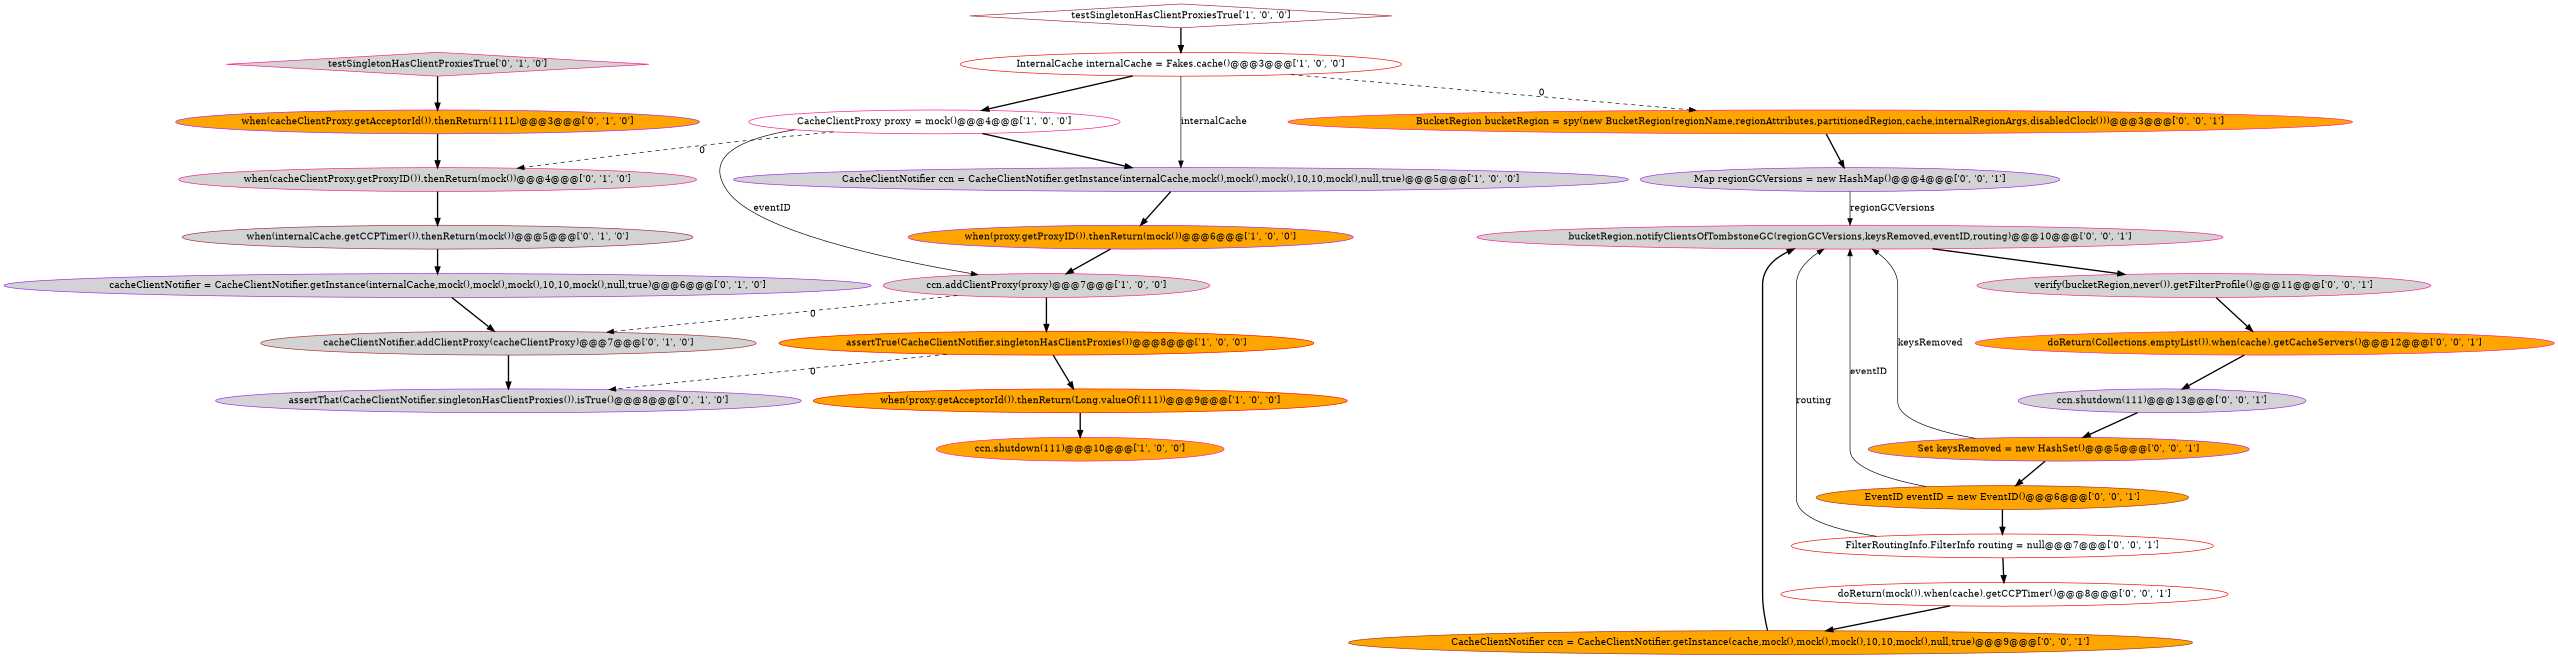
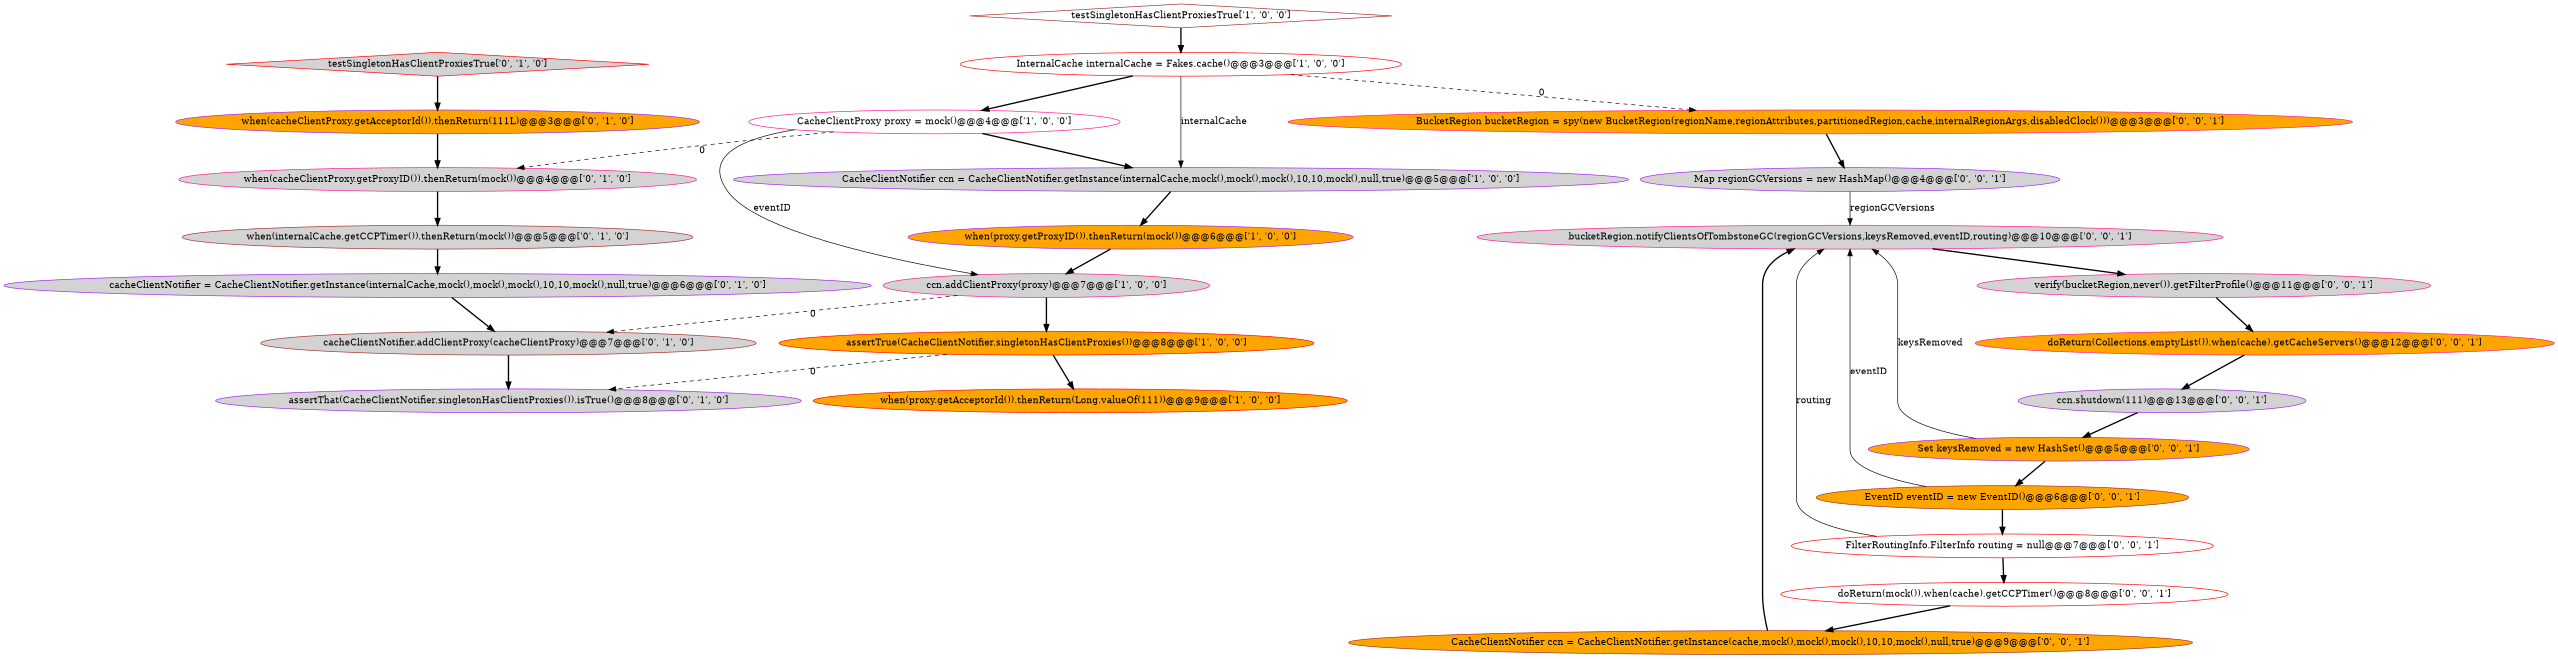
  digraph {
    node [color=deeppink fillcolor=lightgrey shape=ellipse style=filled]
    edge [style=bold]
    n1 [color=purple label="cacheClientNotifier = CacheClientNotifier.getInstance(internalCache,mock(),mock(),mock(),10,10,mock(),null,true)@@@6@@@['0', '1', '0']"]
    n2 [color=brown label="cacheClientNotifier.addClientProxy(cacheClientProxy)@@@7@@@['0', '1', '0']"]
    n3 [color=purple label="assertThat(CacheClientNotifier.singletonHasClientProxies()).isTrue()@@@8@@@['0', '1', '0']"]
    n4 [color=red fillcolor=orange label="when(proxy.getAcceptorId()).thenReturn(Long.valueOf(111))@@@9@@@['1', '0', '0']"]
-   n5 [fillcolor=orange label="ccn.shutdown(111)@@@10@@@['1', '0', '0']"]
    n6 [fillcolor=orange label="BucketRegion bucketRegion = spy(new BucketRegion(regionName,regionAttributes,partitionedRegion,cache,internalRegionArgs,disabledClock()))@@@3@@@['0', '0', '1']"]
    n7 [color=purple label="Map regionGCVersions = new HashMap()@@@4@@@['0', '0', '1']"]
    n8 [color=brown fillcolor=orange label="EventID eventID = new EventID()@@@6@@@['0', '0', '1']"]
    n9 [color=red fillcolor=white label="FilterRoutingInfo.FilterInfo routing = null@@@7@@@['0', '0', '1']"]
    n10 [label="bucketRegion.notifyClientsOfTombstoneGC(regionGCVersions,keysRemoved,eventID,routing)@@@10@@@['0', '0', '1']"]
    n11 [color=red fillcolor=white label="doReturn(mock()).when(cache).getCCPTimer()@@@8@@@['0', '0', '1']"]
    n12 [label="verify(bucketRegion,never()).getFilterProfile()@@@11@@@['0', '0', '1']"]
    n13 [fillcolor=white label="CacheClientProxy proxy = mock()@@@4@@@['1', '0', '0']"]
    n14 [color=purple label="CacheClientNotifier ccn = CacheClientNotifier.getInstance(internalCache,mock(),mock(),mock(),10,10,mock(),null,true)@@@5@@@['1', '0', '0']"]
    n15 [label="when(cacheClientProxy.getProxyID()).thenReturn(mock())@@@4@@@['0', '1', '0']"]
    n16 [label="ccn.addClientProxy(proxy)@@@7@@@['1', '0', '0']"]
    n17 [color=purple fillcolor=orange label="when(proxy.getProxyID()).thenReturn(mock())@@@6@@@['1', '0', '0']"]
    n18 [color=brown label="when(internalCache.getCCPTimer()).thenReturn(mock())@@@5@@@['0', '1', '0']"]
    n19 [color=red fillcolor=orange label="assertTrue(CacheClientNotifier.singletonHasClientProxies())@@@8@@@['1', '0', '0']"]
    n20 [color=purple fillcolor=orange label="Set keysRemoved = new HashSet()@@@5@@@['0', '0', '1']"]
    n21 [color=brown fillcolor=white label="testSingletonHasClientProxiesTrue['1', '0', '0']" shape=diamond]
    n22 [color=red fillcolor=white label="InternalCache internalCache = Fakes.cache()@@@3@@@['1', '0', '0']"]
    n23 [color=purple fillcolor=orange label="when(cacheClientProxy.getAcceptorId()).thenReturn(111L)@@@3@@@['0', '1', '0']"]
    n24 [color=brown fillcolor=orange label="CacheClientNotifier ccn = CacheClientNotifier.getInstance(cache,mock(),mock(),mock(),10,10,mock(),null,true)@@@9@@@['0', '0', '1']"]
    n25 [color=purple label="ccn.shutdown(111)@@@13@@@['0', '0', '1']"]
    n26 [fillcolor=orange label="doReturn(Collections.emptyList()).when(cache).getCacheServers()@@@12@@@['0', '0', '1']"]
-   n27 [label="testSingletonHasClientProxiesTrue['0', '1', '0']" shape=diamond]
+   n27 [color=red label="testSingletonHasClientProxiesTrue['0', '1', '0']" shape=diamond]
    n1 -> n2
    n2 -> n3
-   n4 -> n5
    n6 -> n7
    n7 -> n10 [label=regionGCVersions style=solid]
    n8 -> n9
    n8 -> n10 [label=eventID style=solid]
    n9 -> n10 [label=routing style=solid]
    n9 -> n11
    n10 -> n12
    n11 -> n24
    n12 -> n26
    n13 -> n14
    n13 -> n15 [label=0 style=dashed]
    n13 -> n16 [label=eventID style=solid]
    n14 -> n17
    n15 -> n18
    n16 -> n2 [label=0 style=dashed]
    n16 -> n19
    n17 -> n16
    n18 -> n1
    n19 -> n3 [label=0 style=dashed]
    n19 -> n4
    n20 -> n8
    n20 -> n10 [label=keysRemoved style=solid]
    n21 -> n22
    n22 -> n6 [label=0 style=dashed]
    n22 -> n13
    n22 -> n14 [label=internalCache style=solid]
    n23 -> n15
    n24 -> n10
    n25 -> n20
    n26 -> n25
    n27 -> n23
  }
